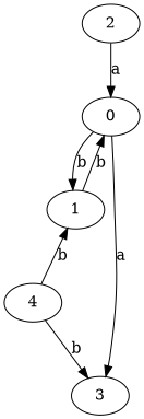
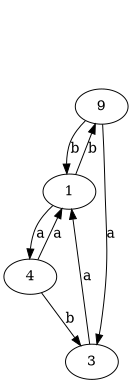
  digraph {
    d2tdocpreamble="\usetikzlibrary{automata}"
    d2tfigpreamble="\tikzstyle{every state}= [ draw=blue!50,very thick,fill=blue!20]  \tikzstyle{auto}= [fill=white]"
    ranksep=0.5
    node [style=state]
    edge [lblstyle=auto topath="bend right"]
-   n1 [label=0 style="state, initial, accepting"]
+   n1 [label=9 style="state, initial, accepting"]
    n2 [label=1]
    n3 [label=3]
    n4 [label=4]
-   n5 [label=2]
    n1 -> n2 [label=b]
    n1 -> n3 [label=a]
    n2 -> n1 [label=b]
-   n4 -> n2 [label=b]
+   n2 -> n4 [label=a]
+   n3 -> n2 [label=a]
+   n4 -> n2 [label=a]
    n4 -> n3 [label=b]
-   n5 -> n1 [label=a]
  }
